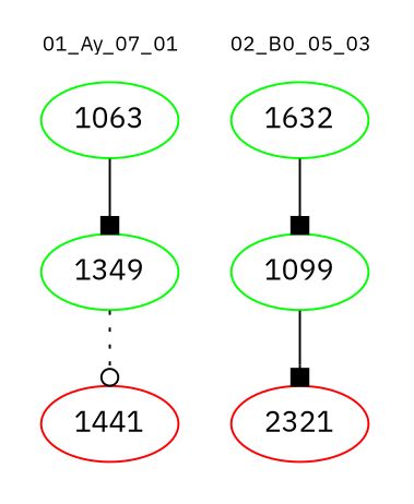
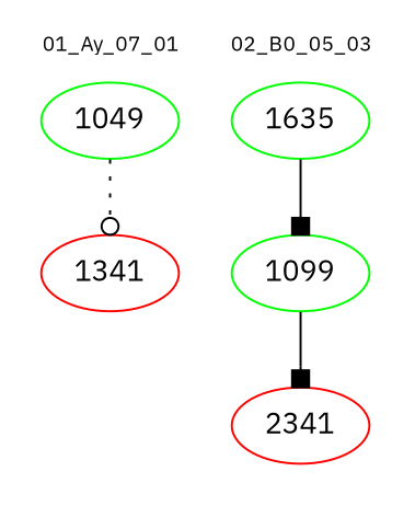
  digraph {
    fontname="IBM Plex Sans"
    node [color=green fontname="IBM Plex Sans"]
    edge [arrowhead=box color=black fontname="IBM Plex Sans" style=solid]
-   n1 [label=1063]
-   n2 [label=1349]
-   n3 [color=red label=1441]
-   n4 [label=1632]
+   n2 [label=1049]
+   n3 [color=red label=1341]
+   n4 [label=1635]
    n5 [label=1099]
-   n6 [color=red label=2321]
+   n6 [color=red label=2341]
    subgraph cluster_1 {
      color=white
      fontsize=10
      label="01_Ay_07_01"
-     n1
      n2
      n3
    }
    subgraph cluster_2 {
      color=white
      fontsize=10
      label="02_B0_05_03"
      n4
      n5
      n6
    }
-   n1 -> n2
    n2 -> n3 [arrowhead=odot style=dotted]
    n4 -> n5
    n5 -> n6
  }
